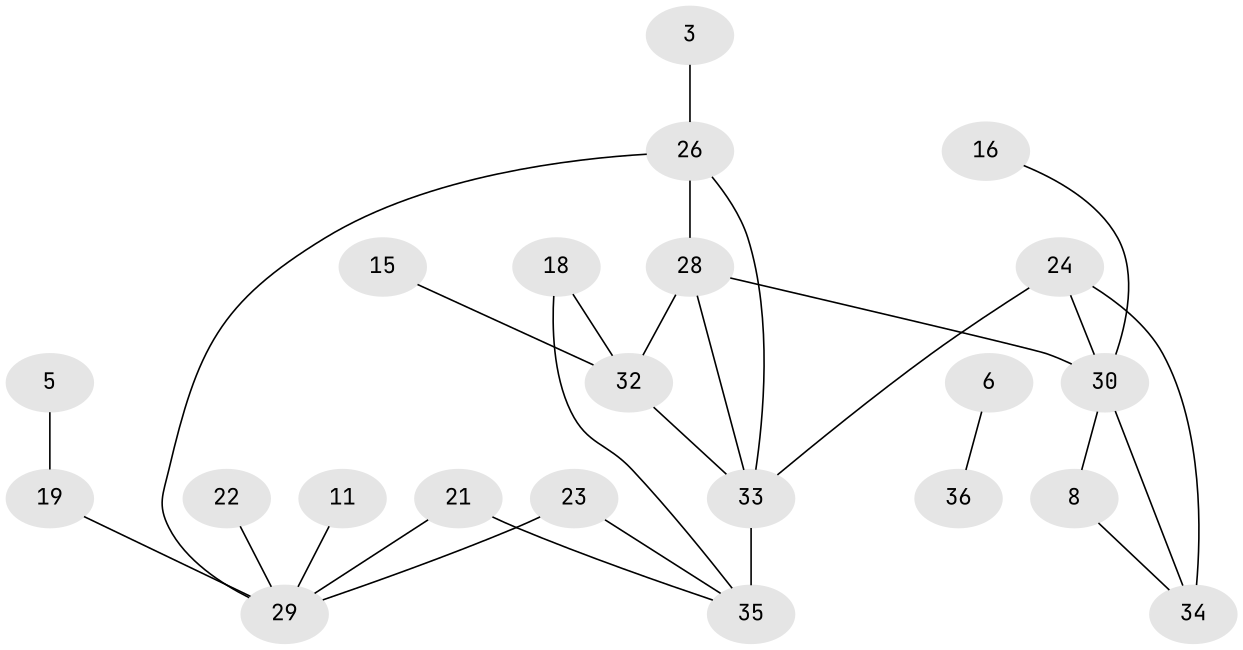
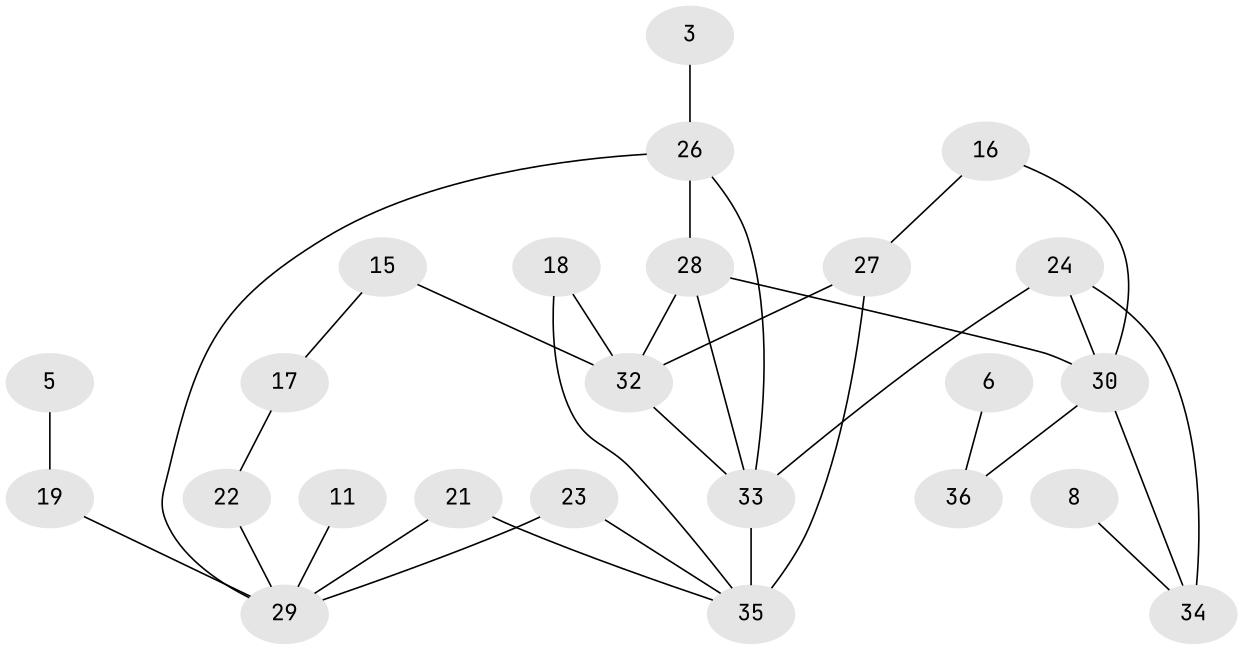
  graph {
    fontname="JetBrains Mono"
    node [color=gray90 fontname="JetBrains Mono" style=filled]
    edge [fontname="JetBrains Mono" weight=1.0]
    3
    26
    29
    33
    28
    5
    19
    32
    6
    36
    8
    34
    11
    15
+   17
    22
    16
+   27
    30
    35
    18
    21
    23
    24
    3 -- 26
    26 -- 29
    26 -- 33
    26 -- 28
    33 -- 35
    28 -- 33
    28 -- 32
    28 -- 30
    5 -- 19
    19 -- 29
    32 -- 33
    6 -- 36
    8 -- 34
    11 -- 29
    15 -- 32
+   15 -- 17
+   17 -- 22
    22 -- 29
+   16 -- 27
    16 -- 30
-   30 -- 8
+   27 -- 32
+   27 -- 35 [weight=3.0]
+   30 -- 36
    30 -- 34
    18 -- 32
    18 -- 35
    21 -- 29
    21 -- 35
    23 -- 29
    23 -- 35
    24 -- 33
    24 -- 34 [weight=2.0]
    24 -- 30
  }
